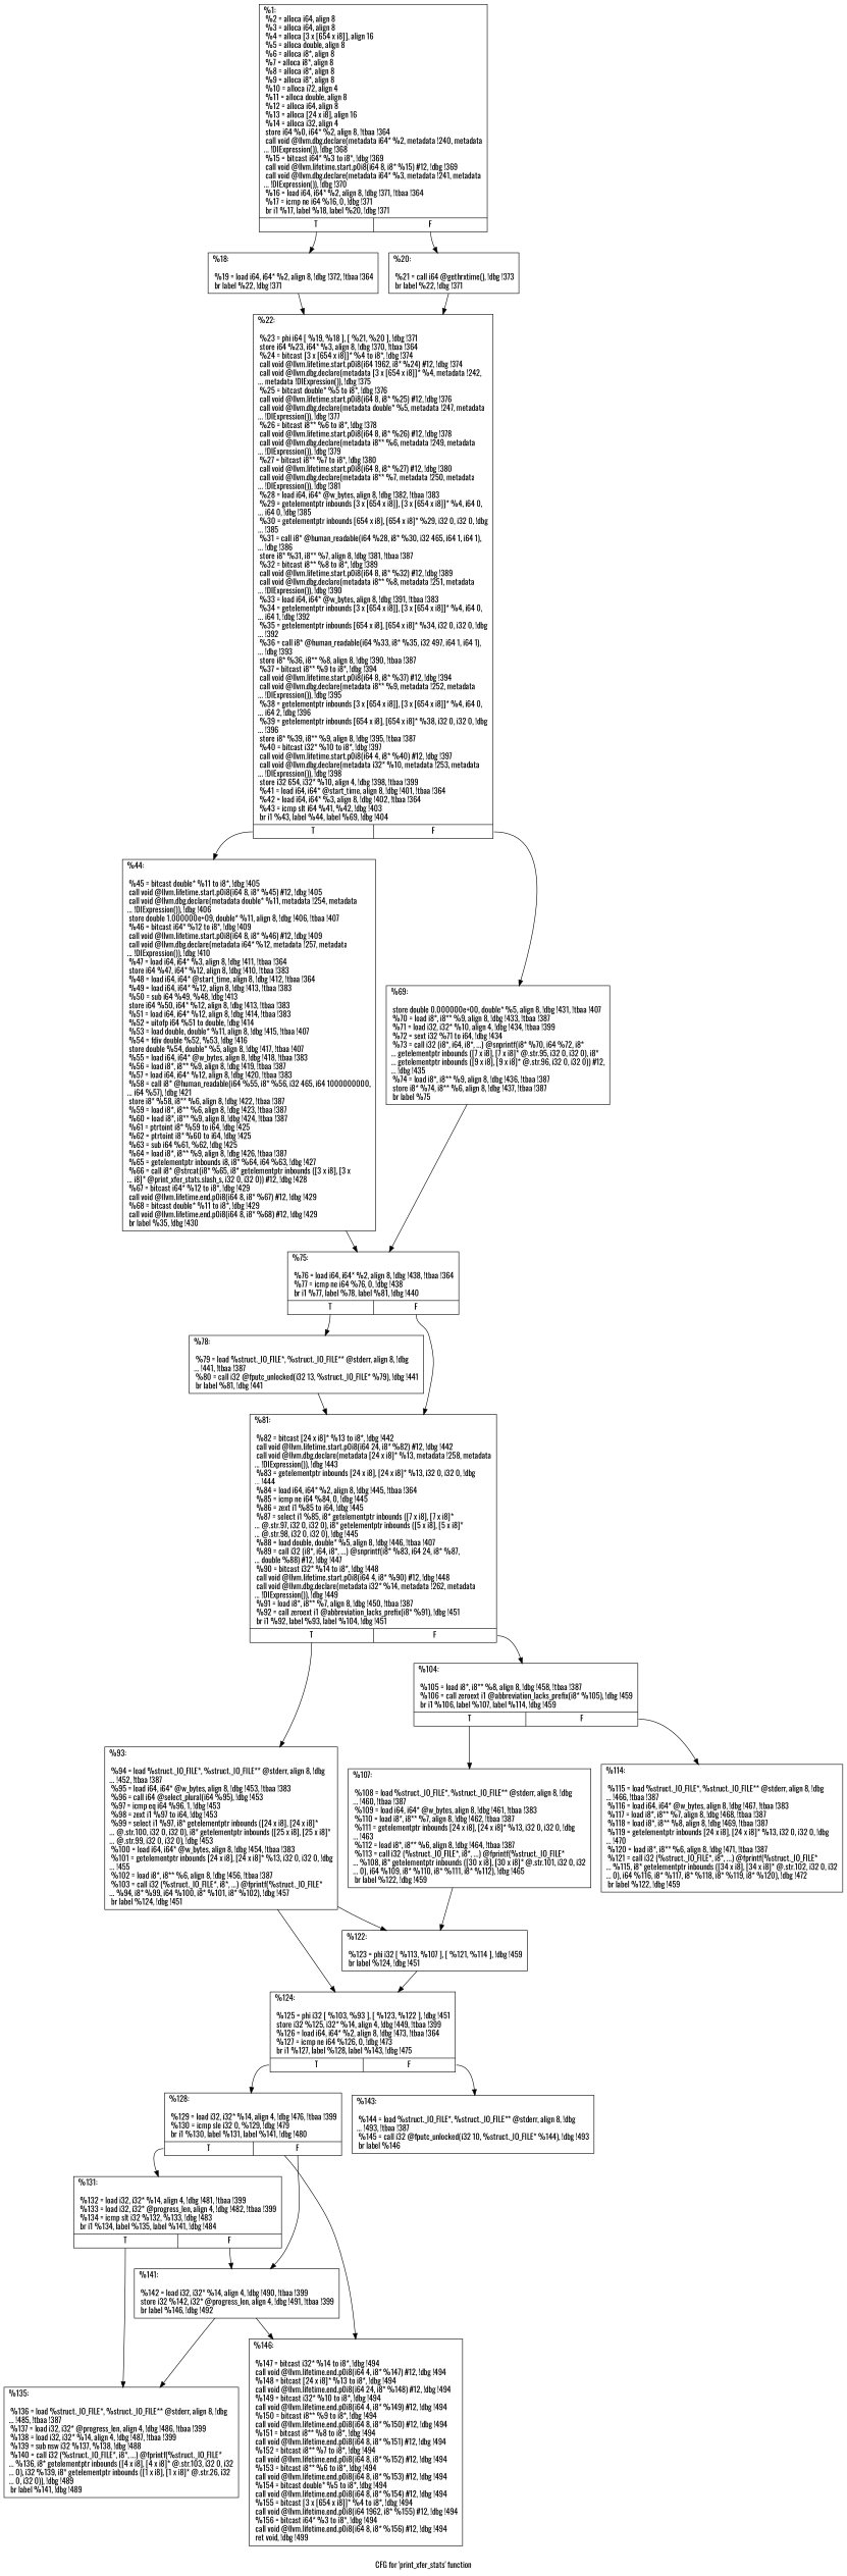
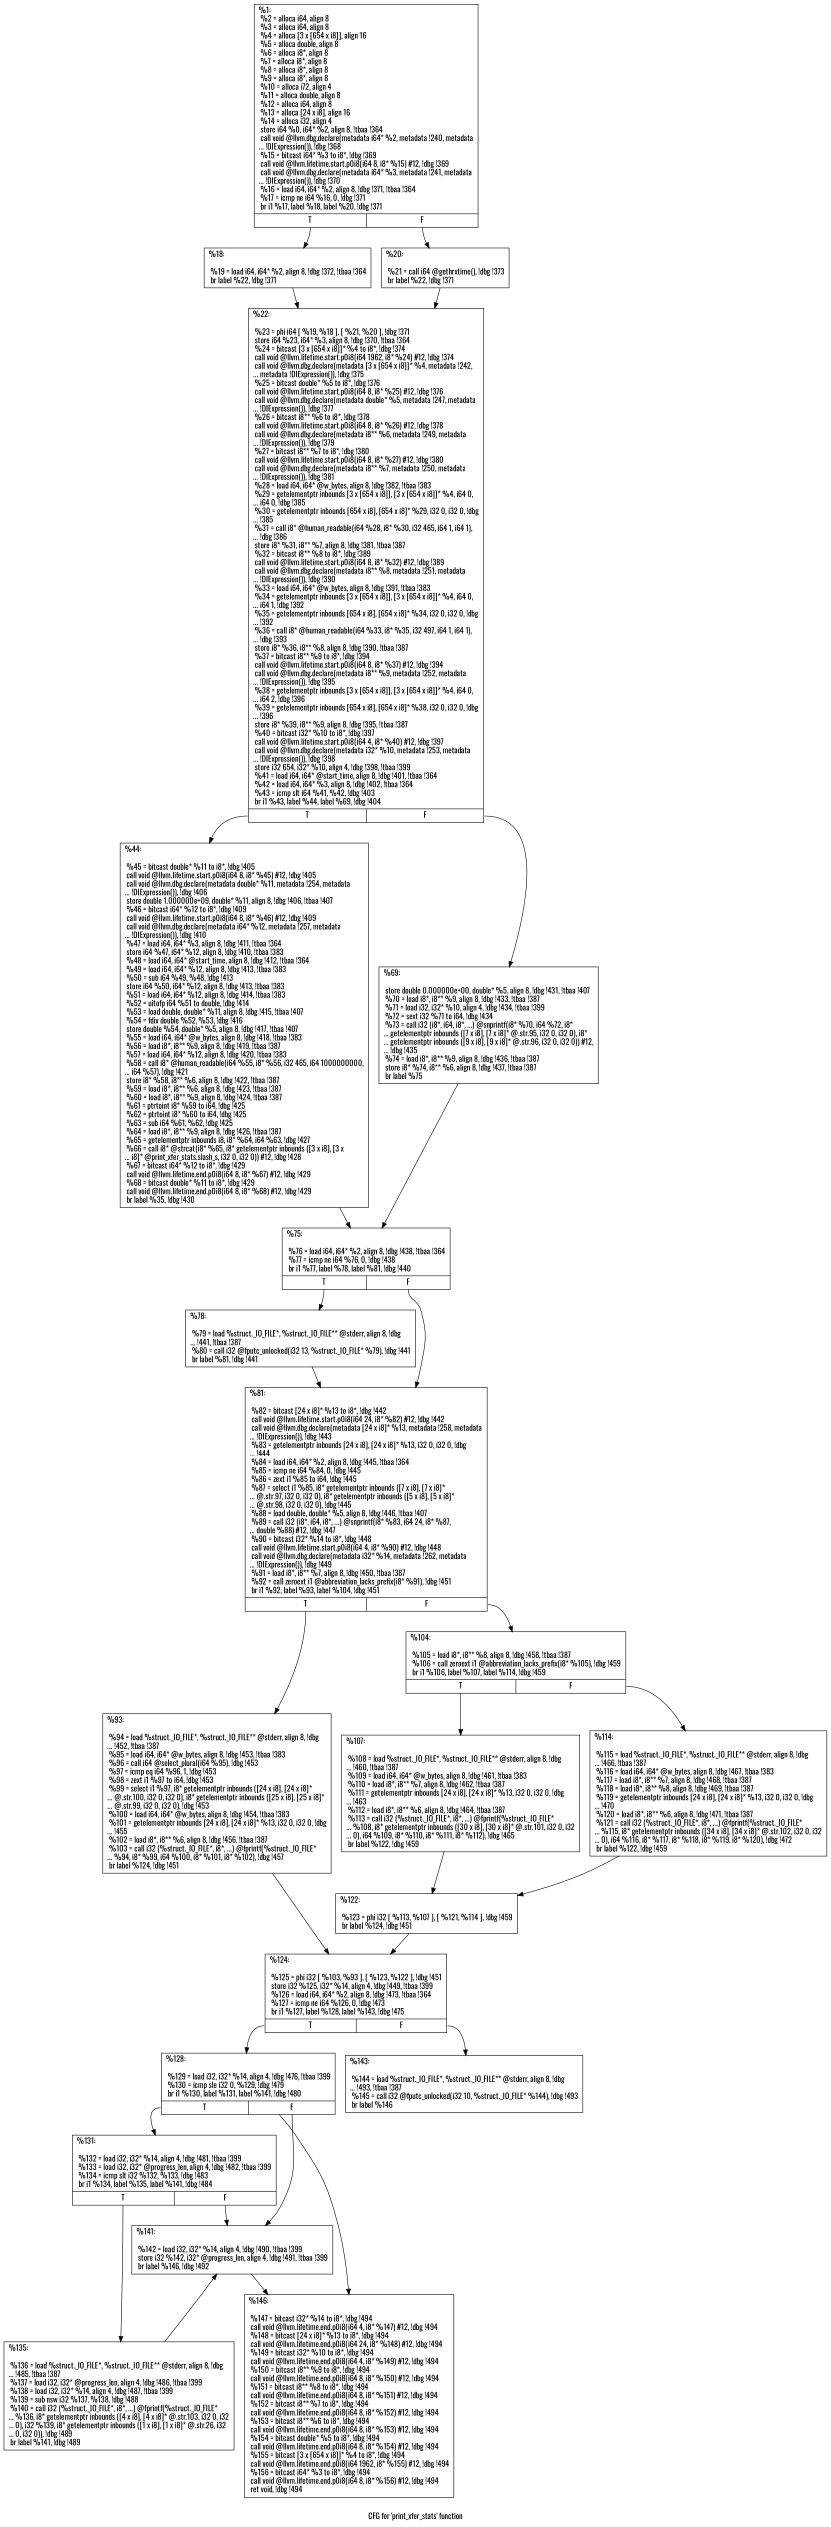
  digraph {
    fontname=Oswald
    label="CFG for 'print_xfer_stats' function"
    node [fontname=Oswald shape=record]
    edge [fontname=Oswald]
    n1 [label="{%1:\l  %2 = alloca i64, align 8\l  %3 = alloca i64, align 8\l  %4 = alloca [3 x [654 x i8]], align 16\l  %5 = alloca double, align 8\l  %6 = alloca i8*, align 8\l  %7 = alloca i8*, align 8\l  %8 = alloca i8*, align 8\l  %9 = alloca i8*, align 8\l  %10 = alloca i72, align 4\l  %11 = alloca double, align 8\l  %12 = alloca i64, align 8\l  %13 = alloca [24 x i8], align 16\l  %14 = alloca i32, align 4\l  store i64 %0, i64* %2, align 8, !tbaa !364\l  call void @llvm.dbg.declare(metadata i64* %2, metadata !240, metadata\l... !DIExpression()), !dbg !368\l  %15 = bitcast i64* %3 to i8*, !dbg !369\l  call void @llvm.lifetime.start.p0i8(i64 8, i8* %15) #12, !dbg !369\l  call void @llvm.dbg.declare(metadata i64* %3, metadata !241, metadata\l... !DIExpression()), !dbg !370\l  %16 = load i64, i64* %2, align 8, !dbg !371, !tbaa !364\l  %17 = icmp ne i64 %16, 0, !dbg !371\l  br i1 %17, label %18, label %20, !dbg !371\l|{<s0>T|<s1>F}}"]
    n2 [label="{%18:\l\l  %19 = load i64, i64* %2, align 8, !dbg !372, !tbaa !364\l  br label %22, !dbg !371\l}"]
    n3 [label="{%20:\l\l  %21 = call i64 @gethrxtime(), !dbg !373\l  br label %22, !dbg !371\l}"]
    n4 [label="{%22:\l\l  %23 = phi i64 [ %19, %18 ], [ %21, %20 ], !dbg !371\l  store i64 %23, i64* %3, align 8, !dbg !370, !tbaa !364\l  %24 = bitcast [3 x [654 x i8]]* %4 to i8*, !dbg !374\l  call void @llvm.lifetime.start.p0i8(i64 1962, i8* %24) #12, !dbg !374\l  call void @llvm.dbg.declare(metadata [3 x [654 x i8]]* %4, metadata !242,\l... metadata !DIExpression()), !dbg !375\l  %25 = bitcast double* %5 to i8*, !dbg !376\l  call void @llvm.lifetime.start.p0i8(i64 8, i8* %25) #12, !dbg !376\l  call void @llvm.dbg.declare(metadata double* %5, metadata !247, metadata\l... !DIExpression()), !dbg !377\l  %26 = bitcast i8** %6 to i8*, !dbg !378\l  call void @llvm.lifetime.start.p0i8(i64 8, i8* %26) #12, !dbg !378\l  call void @llvm.dbg.declare(metadata i8** %6, metadata !249, metadata\l... !DIExpression()), !dbg !379\l  %27 = bitcast i8** %7 to i8*, !dbg !380\l  call void @llvm.lifetime.start.p0i8(i64 8, i8* %27) #12, !dbg !380\l  call void @llvm.dbg.declare(metadata i8** %7, metadata !250, metadata\l... !DIExpression()), !dbg !381\l  %28 = load i64, i64* @w_bytes, align 8, !dbg !382, !tbaa !383\l  %29 = getelementptr inbounds [3 x [654 x i8]], [3 x [654 x i8]]* %4, i64 0,\l... i64 0, !dbg !385\l  %30 = getelementptr inbounds [654 x i8], [654 x i8]* %29, i32 0, i32 0, !dbg\l... !385\l  %31 = call i8* @human_readable(i64 %28, i8* %30, i32 465, i64 1, i64 1),\l... !dbg !386\l  store i8* %31, i8** %7, align 8, !dbg !381, !tbaa !387\l  %32 = bitcast i8** %8 to i8*, !dbg !389\l  call void @llvm.lifetime.start.p0i8(i64 8, i8* %32) #12, !dbg !389\l  call void @llvm.dbg.declare(metadata i8** %8, metadata !251, metadata\l... !DIExpression()), !dbg !390\l  %33 = load i64, i64* @w_bytes, align 8, !dbg !391, !tbaa !383\l  %34 = getelementptr inbounds [3 x [654 x i8]], [3 x [654 x i8]]* %4, i64 0,\l... i64 1, !dbg !392\l  %35 = getelementptr inbounds [654 x i8], [654 x i8]* %34, i32 0, i32 0, !dbg\l... !392\l  %36 = call i8* @human_readable(i64 %33, i8* %35, i32 497, i64 1, i64 1),\l... !dbg !393\l  store i8* %36, i8** %8, align 8, !dbg !390, !tbaa !387\l  %37 = bitcast i8** %9 to i8*, !dbg !394\l  call void @llvm.lifetime.start.p0i8(i64 8, i8* %37) #12, !dbg !394\l  call void @llvm.dbg.declare(metadata i8** %9, metadata !252, metadata\l... !DIExpression()), !dbg !395\l  %38 = getelementptr inbounds [3 x [654 x i8]], [3 x [654 x i8]]* %4, i64 0,\l... i64 2, !dbg !396\l  %39 = getelementptr inbounds [654 x i8], [654 x i8]* %38, i32 0, i32 0, !dbg\l... !396\l  store i8* %39, i8** %9, align 8, !dbg !395, !tbaa !387\l  %40 = bitcast i32* %10 to i8*, !dbg !397\l  call void @llvm.lifetime.start.p0i8(i64 4, i8* %40) #12, !dbg !397\l  call void @llvm.dbg.declare(metadata i32* %10, metadata !253, metadata\l... !DIExpression()), !dbg !398\l  store i32 654, i32* %10, align 4, !dbg !398, !tbaa !399\l  %41 = load i64, i64* @start_time, align 8, !dbg !401, !tbaa !364\l  %42 = load i64, i64* %3, align 8, !dbg !402, !tbaa !364\l  %43 = icmp slt i64 %41, %42, !dbg !403\l  br i1 %43, label %44, label %69, !dbg !404\l|{<s0>T|<s1>F}}"]
    n5 [label="{%44:\l\l  %45 = bitcast double* %11 to i8*, !dbg !405\l  call void @llvm.lifetime.start.p0i8(i64 8, i8* %45) #12, !dbg !405\l  call void @llvm.dbg.declare(metadata double* %11, metadata !254, metadata\l... !DIExpression()), !dbg !406\l  store double 1.000000e+09, double* %11, align 8, !dbg !406, !tbaa !407\l  %46 = bitcast i64* %12 to i8*, !dbg !409\l  call void @llvm.lifetime.start.p0i8(i64 8, i8* %46) #12, !dbg !409\l  call void @llvm.dbg.declare(metadata i64* %12, metadata !257, metadata\l... !DIExpression()), !dbg !410\l  %47 = load i64, i64* %3, align 8, !dbg !411, !tbaa !364\l  store i64 %47, i64* %12, align 8, !dbg !410, !tbaa !383\l  %48 = load i64, i64* @start_time, align 8, !dbg !412, !tbaa !364\l  %49 = load i64, i64* %12, align 8, !dbg !413, !tbaa !383\l  %50 = sub i64 %49, %48, !dbg !413\l  store i64 %50, i64* %12, align 8, !dbg !413, !tbaa !383\l  %51 = load i64, i64* %12, align 8, !dbg !414, !tbaa !383\l  %52 = uitofp i64 %51 to double, !dbg !414\l  %53 = load double, double* %11, align 8, !dbg !415, !tbaa !407\l  %54 = fdiv double %52, %53, !dbg !416\l  store double %54, double* %5, align 8, !dbg !417, !tbaa !407\l  %55 = load i64, i64* @w_bytes, align 8, !dbg !418, !tbaa !383\l  %56 = load i8*, i8** %9, align 8, !dbg !419, !tbaa !387\l  %57 = load i64, i64* %12, align 8, !dbg !420, !tbaa !383\l  %58 = call i8* @human_readable(i64 %55, i8* %56, i32 465, i64 1000000000,\l... i64 %57), !dbg !421\l  store i8* %58, i8** %6, align 8, !dbg !422, !tbaa !387\l  %59 = load i8*, i8** %6, align 8, !dbg !423, !tbaa !387\l  %60 = load i8*, i8** %9, align 8, !dbg !424, !tbaa !387\l  %61 = ptrtoint i8* %59 to i64, !dbg !425\l  %62 = ptrtoint i8* %60 to i64, !dbg !425\l  %63 = sub i64 %61, %62, !dbg !425\l  %64 = load i8*, i8** %9, align 8, !dbg !426, !tbaa !387\l  %65 = getelementptr inbounds i8, i8* %64, i64 %63, !dbg !427\l  %66 = call i8* @strcat(i8* %65, i8* getelementptr inbounds ([3 x i8], [3 x\l... i8]* @print_xfer_stats.slash_s, i32 0, i32 0)) #12, !dbg !428\l  %67 = bitcast i64* %12 to i8*, !dbg !429\l  call void @llvm.lifetime.end.p0i8(i64 8, i8* %67) #12, !dbg !429\l  %68 = bitcast double* %11 to i8*, !dbg !429\l  call void @llvm.lifetime.end.p0i8(i64 8, i8* %68) #12, !dbg !429\l  br label %35, !dbg !430\l}"]
    n6 [label="{%69:\l\l  store double 0.000000e+00, double* %5, align 8, !dbg !431, !tbaa !407\l  %70 = load i8*, i8** %9, align 8, !dbg !433, !tbaa !387\l  %71 = load i32, i32* %10, align 4, !dbg !434, !tbaa !399\l  %72 = sext i32 %71 to i64, !dbg !434\l  %73 = call i32 (i8*, i64, i8*, ...) @snprintf(i8* %70, i64 %72, i8*\l... getelementptr inbounds ([7 x i8], [7 x i8]* @.str.95, i32 0, i32 0), i8*\l... getelementptr inbounds ([9 x i8], [9 x i8]* @.str.96, i32 0, i32 0)) #12,\l... !dbg !435\l  %74 = load i8*, i8** %9, align 8, !dbg !436, !tbaa !387\l  store i8* %74, i8** %6, align 8, !dbg !437, !tbaa !387\l  br label %75\l}"]
    n7 [label="{%75:\l\l  %76 = load i64, i64* %2, align 8, !dbg !438, !tbaa !364\l  %77 = icmp ne i64 %76, 0, !dbg !438\l  br i1 %77, label %78, label %81, !dbg !440\l|{<s0>T|<s1>F}}"]
    n8 [label="{%78:\l\l  %79 = load %struct._IO_FILE*, %struct._IO_FILE** @stderr, align 8, !dbg\l... !441, !tbaa !387\l  %80 = call i32 @fputc_unlocked(i32 13, %struct._IO_FILE* %79), !dbg !441\l  br label %81, !dbg !441\l}"]
    n9 [label="{%81:\l\l  %82 = bitcast [24 x i8]* %13 to i8*, !dbg !442\l  call void @llvm.lifetime.start.p0i8(i64 24, i8* %82) #12, !dbg !442\l  call void @llvm.dbg.declare(metadata [24 x i8]* %13, metadata !258, metadata\l... !DIExpression()), !dbg !443\l  %83 = getelementptr inbounds [24 x i8], [24 x i8]* %13, i32 0, i32 0, !dbg\l... !444\l  %84 = load i64, i64* %2, align 8, !dbg !445, !tbaa !364\l  %85 = icmp ne i64 %84, 0, !dbg !445\l  %86 = zext i1 %85 to i64, !dbg !445\l  %87 = select i1 %85, i8* getelementptr inbounds ([7 x i8], [7 x i8]*\l... @.str.97, i32 0, i32 0), i8* getelementptr inbounds ([5 x i8], [5 x i8]*\l... @.str.98, i32 0, i32 0), !dbg !445\l  %88 = load double, double* %5, align 8, !dbg !446, !tbaa !407\l  %89 = call i32 (i8*, i64, i8*, ...) @snprintf(i8* %83, i64 24, i8* %87,\l... double %88) #12, !dbg !447\l  %90 = bitcast i32* %14 to i8*, !dbg !448\l  call void @llvm.lifetime.start.p0i8(i64 4, i8* %90) #12, !dbg !448\l  call void @llvm.dbg.declare(metadata i32* %14, metadata !262, metadata\l... !DIExpression()), !dbg !449\l  %91 = load i8*, i8** %7, align 8, !dbg !450, !tbaa !387\l  %92 = call zeroext i1 @abbreviation_lacks_prefix(i8* %91), !dbg !451\l  br i1 %92, label %93, label %104, !dbg !451\l|{<s0>T|<s1>F}}"]
    n10 [label="{%93:\l\l  %94 = load %struct._IO_FILE*, %struct._IO_FILE** @stderr, align 8, !dbg\l... !452, !tbaa !387\l  %95 = load i64, i64* @w_bytes, align 8, !dbg !453, !tbaa !383\l  %96 = call i64 @select_plural(i64 %95), !dbg !453\l  %97 = icmp eq i64 %96, 1, !dbg !453\l  %98 = zext i1 %97 to i64, !dbg !453\l  %99 = select i1 %97, i8* getelementptr inbounds ([24 x i8], [24 x i8]*\l... @.str.100, i32 0, i32 0), i8* getelementptr inbounds ([25 x i8], [25 x i8]*\l... @.str.99, i32 0, i32 0), !dbg !453\l  %100 = load i64, i64* @w_bytes, align 8, !dbg !454, !tbaa !383\l  %101 = getelementptr inbounds [24 x i8], [24 x i8]* %13, i32 0, i32 0, !dbg\l... !455\l  %102 = load i8*, i8** %6, align 8, !dbg !456, !tbaa !387\l  %103 = call i32 (%struct._IO_FILE*, i8*, ...) @fprintf(%struct._IO_FILE*\l... %94, i8* %99, i64 %100, i8* %101, i8* %102), !dbg !457\l  br label %124, !dbg !451\l}"]
    n11 [label="{%104:\l\l  %105 = load i8*, i8** %8, align 8, !dbg !458, !tbaa !387\l  %106 = call zeroext i1 @abbreviation_lacks_prefix(i8* %105), !dbg !459\l  br i1 %106, label %107, label %114, !dbg !459\l|{<s0>T|<s1>F}}"]
    n12 [label="{%124:\l\l  %125 = phi i32 [ %103, %93 ], [ %123, %122 ], !dbg !451\l  store i32 %125, i32* %14, align 4, !dbg !449, !tbaa !399\l  %126 = load i64, i64* %2, align 8, !dbg !473, !tbaa !364\l  %127 = icmp ne i64 %126, 0, !dbg !473\l  br i1 %127, label %128, label %143, !dbg !475\l|{<s0>T|<s1>F}}"]
    n13 [label="{%107:\l\l  %108 = load %struct._IO_FILE*, %struct._IO_FILE** @stderr, align 8, !dbg\l... !460, !tbaa !387\l  %109 = load i64, i64* @w_bytes, align 8, !dbg !461, !tbaa !383\l  %110 = load i8*, i8** %7, align 8, !dbg !462, !tbaa !387\l  %111 = getelementptr inbounds [24 x i8], [24 x i8]* %13, i32 0, i32 0, !dbg\l... !463\l  %112 = load i8*, i8** %6, align 8, !dbg !464, !tbaa !387\l  %113 = call i32 (%struct._IO_FILE*, i8*, ...) @fprintf(%struct._IO_FILE*\l... %108, i8* getelementptr inbounds ([30 x i8], [30 x i8]* @.str.101, i32 0, i32\l... 0), i64 %109, i8* %110, i8* %111, i8* %112), !dbg !465\l  br label %122, !dbg !459\l}"]
    n14 [label="{%114:\l\l  %115 = load %struct._IO_FILE*, %struct._IO_FILE** @stderr, align 8, !dbg\l... !466, !tbaa !387\l  %116 = load i64, i64* @w_bytes, align 8, !dbg !467, !tbaa !383\l  %117 = load i8*, i8** %7, align 8, !dbg !468, !tbaa !387\l  %118 = load i8*, i8** %8, align 8, !dbg !469, !tbaa !387\l  %119 = getelementptr inbounds [24 x i8], [24 x i8]* %13, i32 0, i32 0, !dbg\l... !470\l  %120 = load i8*, i8** %6, align 8, !dbg !471, !tbaa !387\l  %121 = call i32 (%struct._IO_FILE*, i8*, ...) @fprintf(%struct._IO_FILE*\l... %115, i8* getelementptr inbounds ([34 x i8], [34 x i8]* @.str.102, i32 0, i32\l... 0), i64 %116, i8* %117, i8* %118, i8* %119, i8* %120), !dbg !472\l  br label %122, !dbg !459\l}"]
    n15 [label="{%128:\l\l  %129 = load i32, i32* %14, align 4, !dbg !476, !tbaa !399\l  %130 = icmp sle i32 0, %129, !dbg !479\l  br i1 %130, label %131, label %141, !dbg !480\l|{<s0>T|<s1>F}}"]
    n16 [label="{%143:\l\l  %144 = load %struct._IO_FILE*, %struct._IO_FILE** @stderr, align 8, !dbg\l... !493, !tbaa !387\l  %145 = call i32 @fputc_unlocked(i32 10, %struct._IO_FILE* %144), !dbg !493\l  br label %146\l}"]
    n17 [label="{%122:\l\l  %123 = phi i32 [ %113, %107 ], [ %121, %114 ], !dbg !459\l  br label %124, !dbg !451\l}"]
    n18 [label="{%131:\l\l  %132 = load i32, i32* %14, align 4, !dbg !481, !tbaa !399\l  %133 = load i32, i32* @progress_len, align 4, !dbg !482, !tbaa !399\l  %134 = icmp slt i32 %132, %133, !dbg !483\l  br i1 %134, label %135, label %141, !dbg !484\l|{<s0>T|<s1>F}}"]
    n19 [label="{%141:\l\l  %142 = load i32, i32* %14, align 4, !dbg !490, !tbaa !399\l  store i32 %142, i32* @progress_len, align 4, !dbg !491, !tbaa !399\l  br label %146, !dbg !492\l}"]
-   n20 [label="{%146:\l\l  %147 = bitcast i32* %14 to i8*, !dbg !494\l  call void @llvm.lifetime.end.p0i8(i64 4, i8* %147) #12, !dbg !494\l  %148 = bitcast [24 x i8]* %13 to i8*, !dbg !494\l  call void @llvm.lifetime.end.p0i8(i64 24, i8* %148) #12, !dbg !494\l  %149 = bitcast i32* %10 to i8*, !dbg !494\l  call void @llvm.lifetime.end.p0i8(i64 4, i8* %149) #12, !dbg !494\l  %150 = bitcast i8** %9 to i8*, !dbg !494\l  call void @llvm.lifetime.end.p0i8(i64 8, i8* %150) #12, !dbg !494\l  %151 = bitcast i8** %8 to i8*, !dbg !494\l  call void @llvm.lifetime.end.p0i8(i64 8, i8* %151) #12, !dbg !494\l  %152 = bitcast i8** %7 to i8*, !dbg !494\l  call void @llvm.lifetime.end.p0i8(i64 8, i8* %152) #12, !dbg !494\l  %153 = bitcast i8** %6 to i8*, !dbg !494\l  call void @llvm.lifetime.end.p0i8(i64 8, i8* %153) #12, !dbg !494\l  %154 = bitcast double* %5 to i8*, !dbg !494\l  call void @llvm.lifetime.end.p0i8(i64 8, i8* %154) #12, !dbg !494\l  %155 = bitcast [3 x [654 x i8]]* %4 to i8*, !dbg !494\l  call void @llvm.lifetime.end.p0i8(i64 1962, i8* %155) #12, !dbg !494\l  %156 = bitcast i64* %3 to i8*, !dbg !494\l  call void @llvm.lifetime.end.p0i8(i64 8, i8* %156) #12, !dbg !494\l  ret void, !dbg !499\l}"]
+   n20 [label="{%146:\l\l  %147 = bitcast i32* %14 to i8*, !dbg !494\l  call void @llvm.lifetime.end.p0i8(i64 4, i8* %147) #12, !dbg !494\l  %148 = bitcast [24 x i8]* %13 to i8*, !dbg !494\l  call void @llvm.lifetime.end.p0i8(i64 24, i8* %148) #12, !dbg !494\l  %149 = bitcast i32* %10 to i8*, !dbg !494\l  call void @llvm.lifetime.end.p0i8(i64 4, i8* %149) #12, !dbg !494\l  %150 = bitcast i8** %9 to i8*, !dbg !494\l  call void @llvm.lifetime.end.p0i8(i64 8, i8* %150) #12, !dbg !494\l  %151 = bitcast i8** %8 to i8*, !dbg !494\l  call void @llvm.lifetime.end.p0i8(i64 8, i8* %151) #12, !dbg !494\l  %152 = bitcast i8** %7 to i8*, !dbg !494\l  call void @llvm.lifetime.end.p0i8(i64 8, i8* %152) #12, !dbg !494\l  %153 = bitcast i8** %6 to i8*, !dbg !494\l  call void @llvm.lifetime.end.p0i8(i64 8, i8* %153) #12, !dbg !494\l  %154 = bitcast double* %5 to i8*, !dbg !494\l  call void @llvm.lifetime.end.p0i8(i64 8, i8* %154) #12, !dbg !494\l  %155 = bitcast [3 x [654 x i8]]* %4 to i8*, !dbg !494\l  call void @llvm.lifetime.end.p0i8(i64 1962, i8* %155) #12, !dbg !494\l  %156 = bitcast i64* %3 to i8*, !dbg !494\l  call void @llvm.lifetime.end.p0i8(i64 8, i8* %156) #12, !dbg !494\l  ret void, !dbg !494\l}"]
    n21 [label="{%135:\l\l  %136 = load %struct._IO_FILE*, %struct._IO_FILE** @stderr, align 8, !dbg\l... !485, !tbaa !387\l  %137 = load i32, i32* @progress_len, align 4, !dbg !486, !tbaa !399\l  %138 = load i32, i32* %14, align 4, !dbg !487, !tbaa !399\l  %139 = sub nsw i32 %137, %138, !dbg !488\l  %140 = call i32 (%struct._IO_FILE*, i8*, ...) @fprintf(%struct._IO_FILE*\l... %136, i8* getelementptr inbounds ([4 x i8], [4 x i8]* @.str.103, i32 0, i32\l... 0), i32 %139, i8* getelementptr inbounds ([1 x i8], [1 x i8]* @.str.26, i32\l... 0, i32 0)), !dbg !489\l  br label %141, !dbg !489\l}"]
    n1 -> n2 [tailport=s0]
    n1 -> n3 [tailport=s1]
    n2 -> n4
    n3 -> n4
    n4 -> n5 [tailport=s0]
    n4 -> n6 [tailport=s1]
    n5 -> n7
    n6 -> n7
    n7 -> n8 [tailport=s0]
    n7 -> n9 [tailport=s1]
    n8 -> n9
    n9 -> n10 [tailport=s0]
    n9 -> n11 [tailport=s1]
    n10 -> n12
    n11 -> n13 [tailport=s0]
    n11 -> n14 [tailport=s1]
    n12 -> n15 [tailport=s0]
    n12 -> n16 [tailport=s1]
    n13 -> n17
-   n10 -> n17
+   n14 -> n17
    n15 -> n18 [tailport=s0]
    n15 -> n19 [tailport=s1]
    n15 -> n20
    n17 -> n12
    n18 -> n19 [tailport=s1]
    n18 -> n21 [tailport=s0]
    n19 -> n20
-   n19 -> n21
+   n21 -> n19
  }
